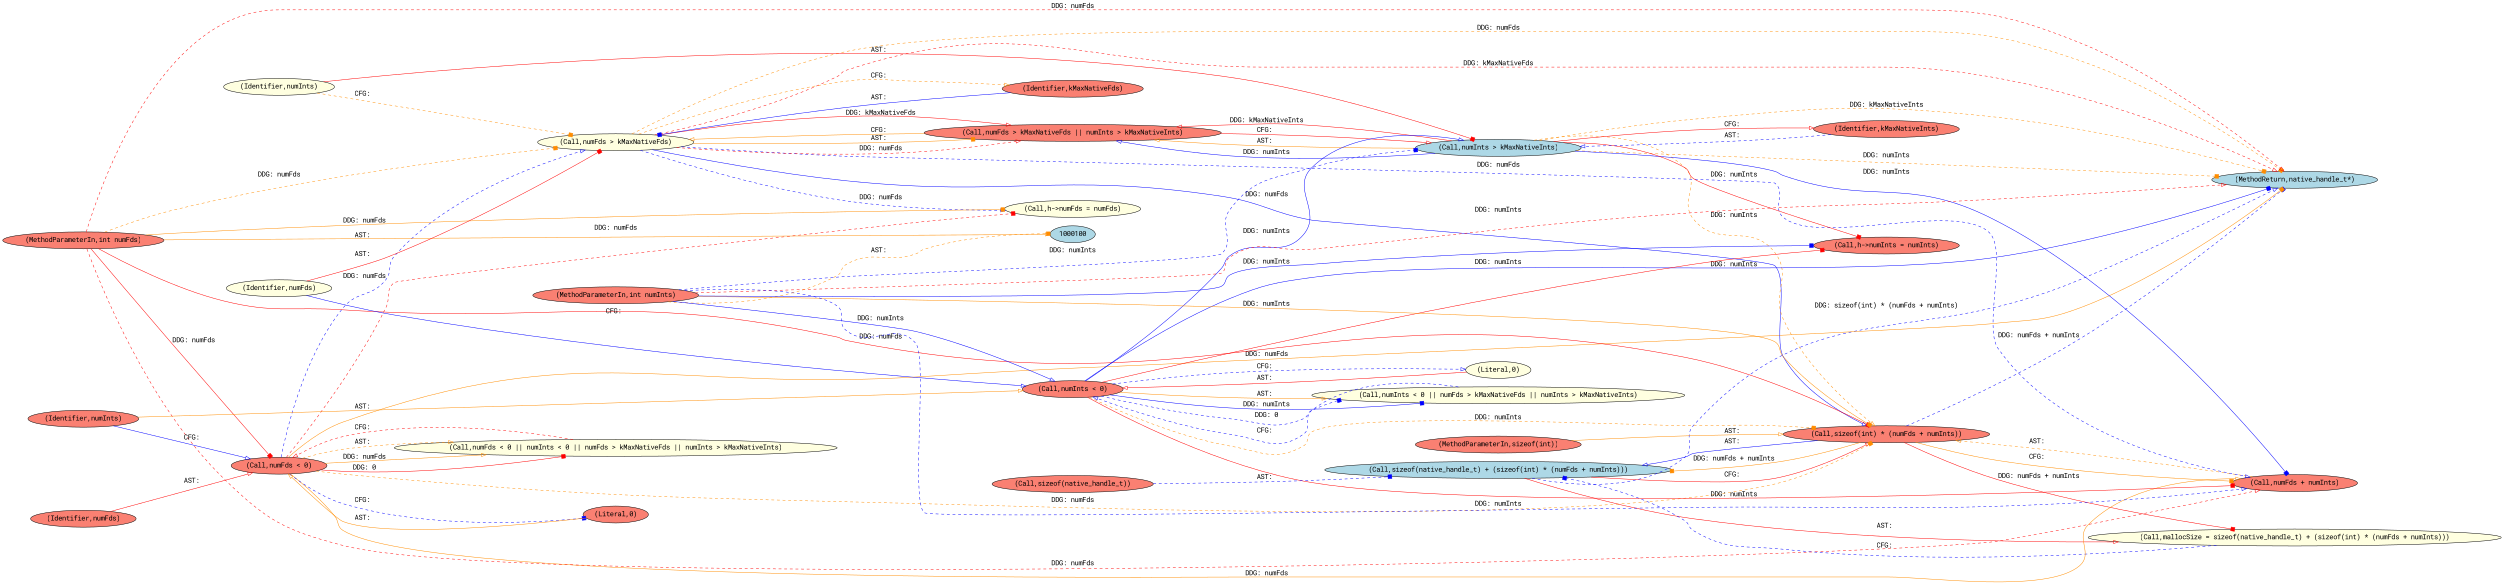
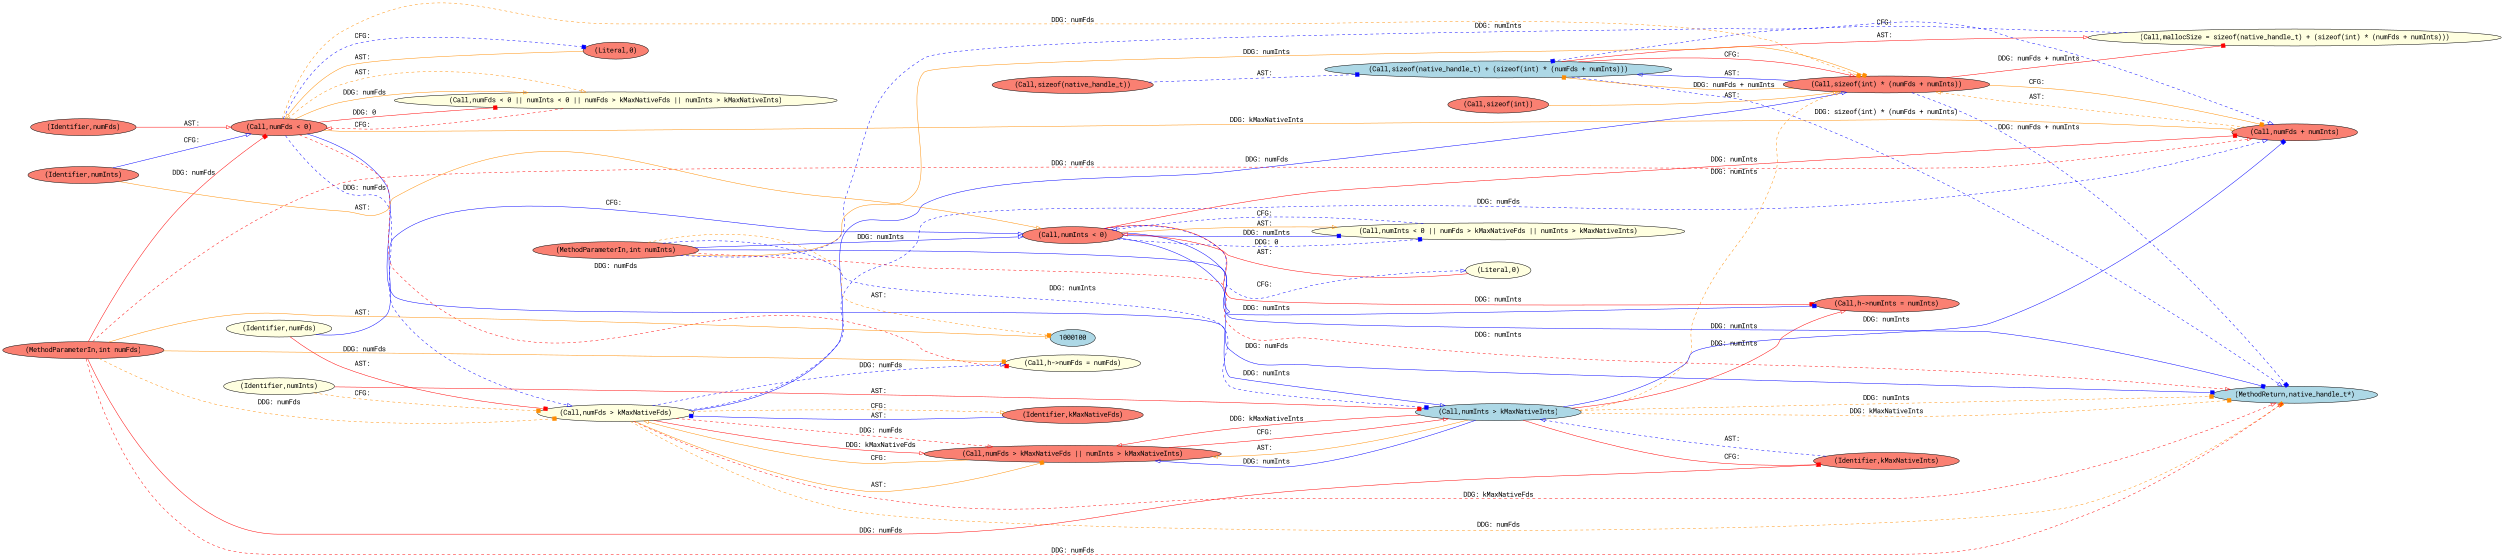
  digraph {
    fontname="Roboto Mono"
    rankdir=LR
    node [fillcolor=salmon fontname="Roboto Mono" style=filled]
    edge [arrowhead=onormal color=darkorange fontname="Roboto Mono" style=solid]
    n1 [fillcolor=lightblue label="(Call,sizeof(native_handle_t) + (sizeof(int) * (numFds + numInts)))"]
    n2 [label="(Call,sizeof(int) * (numFds + numInts))"]
    n3 [fillcolor=lightblue label="(MethodReturn,native_handle_t*)"]
    n4 [fillcolor=lightyellow label="(Call,mallocSize = sizeof(native_handle_t) + (sizeof(int) * (numFds + numInts)))"]
    n5 [label="(Call,numFds + numInts)"]
    n6 [label="(Call,numFds < 0)"]
    n7 [fillcolor=lightyellow label="(Call,numFds > kMaxNativeFds)"]
    n8 [label="(Literal,0)"]
    n9 [fillcolor=lightyellow label="(Call,h->numFds = numFds)"]
    n10 [fillcolor=lightyellow label="(Call,numFds < 0 || numInts < 0 || numFds > kMaxNativeFds || numInts > kMaxNativeInts)"]
    n11 [label="(Call,numFds > kMaxNativeFds || numInts > kMaxNativeInts)"]
    n12 [label="(Identifier,kMaxNativeFds)"]
    n13 [label="(MethodParameterIn,int numFds)"]
    1000100 [fillcolor=lightblue]
    n15 [fillcolor=lightblue label="(Call,numInts > kMaxNativeInts)"]
    n16 [label="(Identifier,kMaxNativeInts)"]
    n17 [label="(Call,h->numInts = numInts)"]
    n18 [label="(Call,numInts < 0)"]
    n19 [fillcolor=lightyellow label="(Literal,0)"]
    n20 [fillcolor=lightyellow label="(Call,numInts < 0 || numFds > kMaxNativeFds || numInts > kMaxNativeInts)"]
    n21 [label="(MethodParameterIn,int numInts)"]
    n22 [label="(Identifier,numFds)"]
    n23 [label="(Call,sizeof(native_handle_t))"]
    n24 [label="(Identifier,numInts)"]
    n25 [fillcolor=lightyellow label="(Identifier,numFds)"]
    n26 [fillcolor=lightyellow label="(Identifier,numInts)"]
-   n27 [label="(MethodParameterIn,sizeof(int))"]
+   n27 [label="(Call,sizeof(int))"]
    n1 -> n2 [color=red label="CFG: "]
    n1 -> n3 [color=blue label="DDG: sizeof(int) * (numFds + numInts)" style=dashed]
    n1 -> n4 [color=red label="AST: "]
    n2 -> n1 [color=blue label="AST: "]
    n2 -> n1 [arrowhead=box label="DDG: numFds + numInts"]
    n2 -> n3 [arrowhead=box color=blue label="DDG: numFds + numInts" style=dashed]
    n2 -> n4 [arrowhead=box color=red label="DDG: numFds + numInts"]
    n2 -> n5 [arrowhead=box label="CFG: "]
    n4 -> n1 [arrowhead=box color=blue label="CFG: " style=dashed]
    n5 -> n2 [label="AST: " style=dashed]
    n6 -> n2 [arrowhead=box label="DDG: numFds" style=dashed]
-   n6 -> n3 [arrowhead=box label="DDG: numFds"]
-   n6 -> n5 [label="DDG: numFds"]
+   n6 -> n3 [arrowhead=box color=blue label="DDG: numFds"]
+   n6 -> n5 [label="DDG: kMaxNativeInts"]
    n6 -> n7 [color=blue label="DDG: numFds" style=dashed]
    n6 -> n8 [arrowhead=box color=blue label="CFG: " style=dashed]
    n6 -> n9 [arrowhead=box color=red label="DDG: numFds" style=dashed]
    n6 -> n10 [label="AST: " style=dashed]
    n6 -> n10 [label="DDG: numFds"]
    n6 -> n10 [arrowhead=box color=red label="DDG: 0"]
    n7 -> n2 [color=blue label="DDG: numFds"]
    n7 -> n3 [arrowhead=box label="DDG: numFds" style=dashed]
    n7 -> n3 [color=red label="DDG: kMaxNativeFds" style=dashed]
    n7 -> n5 [color=blue label="DDG: numFds" style=dashed]
    n7 -> n9 [color=blue label="DDG: numFds" style=dashed]
    n7 -> n11 [arrowhead=box label="AST: "]
    n7 -> n11 [color=red label="DDG: numFds" style=dashed]
    n7 -> n11 [color=red label="DDG: kMaxNativeFds"]
    n7 -> n12 [label="CFG: " style=dashed]
    n8 -> n6 [label="AST: "]
    n10 -> n6 [color=red label="CFG: " style=dashed]
    n11 -> n7 [label="CFG: "]
    n11 -> n15 [color=red label="CFG: "]
    n12 -> n7 [arrowhead=box color=blue label="AST: "]
-   n13 -> n2 [arrowhead=box color=red label="DDG: numFds"]
+   n13 -> n16 [arrowhead=box color=red label="DDG: numFds"]
    n13 -> n3 [color=red label="DDG: numFds" style=dashed]
    n13 -> n5 [color=red label="DDG: numFds" style=dashed]
    n13 -> n6 [arrowhead=box color=red label="DDG: numFds"]
    n13 -> n7 [arrowhead=box label="DDG: numFds" style=dashed]
    n13 -> n9 [arrowhead=box label="DDG: numFds"]
    n13 -> 1000100 [label="AST: "]
    n15 -> n2 [label="DDG: numInts" style=dashed]
    n15 -> n3 [arrowhead=box label="DDG: numInts" style=dashed]
    n15 -> n3 [arrowhead=box label="DDG: kMaxNativeInts" style=dashed]
    n15 -> n5 [arrowhead=box color=blue label="DDG: numInts"]
    n15 -> n11 [label="AST: "]
    n15 -> n11 [color=blue label="DDG: numInts"]
    n15 -> n11 [color=red label="DDG: kMaxNativeInts"]
    n15 -> n16 [color=red label="CFG: "]
-   n15 -> n17 [arrowhead=box color=red label="DDG: numInts"]
+   n15 -> n17 [color=red label="DDG: numInts"]
    n16 -> n15 [color=blue label="AST: " style=dashed]
-   n18 -> n2 [arrowhead=box label="DDG: numInts" style=dashed]
    n18 -> n3 [arrowhead=box color=blue label="DDG: numInts"]
    n18 -> n5 [arrowhead=box color=red label="DDG: numInts"]
    n18 -> n15 [color=blue label="DDG: numInts"]
    n18 -> n17 [arrowhead=box color=red label="DDG: numInts"]
    n18 -> n19 [color=blue label="CFG: " style=dashed]
    n18 -> n20 [label="AST: "]
    n18 -> n20 [arrowhead=box color=blue label="DDG: numInts"]
    n18 -> n20 [arrowhead=box color=blue label="DDG: 0" style=dashed]
    n19 -> n18 [color=red label="AST: "]
    n20 -> n18 [color=blue label="CFG: " style=dashed]
    n21 -> n2 [arrowhead=box label="DDG: numInts"]
    n21 -> n3 [color=red label="DDG: numInts" style=dashed]
    n21 -> n5 [color=blue label="DDG: numInts" style=dashed]
    n21 -> 1000100 [arrowhead=box label="AST: " style=dashed]
    n21 -> n15 [arrowhead=box color=blue label="DDG: numInts" style=dashed]
    n21 -> n17 [arrowhead=box color=blue label="DDG: numInts"]
    n21 -> n18 [color=blue label="DDG: numInts"]
    n22 -> n6 [color=red label="AST: "]
    n23 -> n1 [arrowhead=box color=blue label="AST: " style=dashed]
    n24 -> n6 [color=blue label="CFG: "]
    n24 -> n18 [label="AST: "]
    n25 -> n7 [arrowhead=box color=red label="AST: "]
    n25 -> n18 [color=blue label="CFG: "]
    n26 -> n7 [arrowhead=box label="CFG: " style=dashed]
    n26 -> n15 [arrowhead=box color=red label="AST: "]
    n27 -> n2 [label="AST: "]
  }
